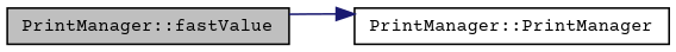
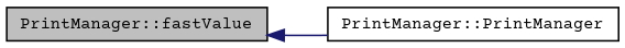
  digraph {
    rankdir=LR
    fontname="Courier Prime"
    node [color=black fontname="Courier Prime" fontsize=10 shape=record style=filled]
    n1 [fillcolor=grey75 fontcolor=black height=0.2 label="PrintManager::fastValue" width=0.4]
    n2 [fillcolor=white height=0.2 label="PrintManager::PrintManager" width=0.4]
-   n2 -> n1 [color=midnightblue dir=back fontname="Courier Prime" fontsize=10 labelfontname=Helvetica labelfontsize=10 style=solid]
+   n1 -> n2 [color=midnightblue dir=back fontname="Courier Prime" fontsize=10 labelfontname=Helvetica labelfontsize=10 style=solid]
  }
